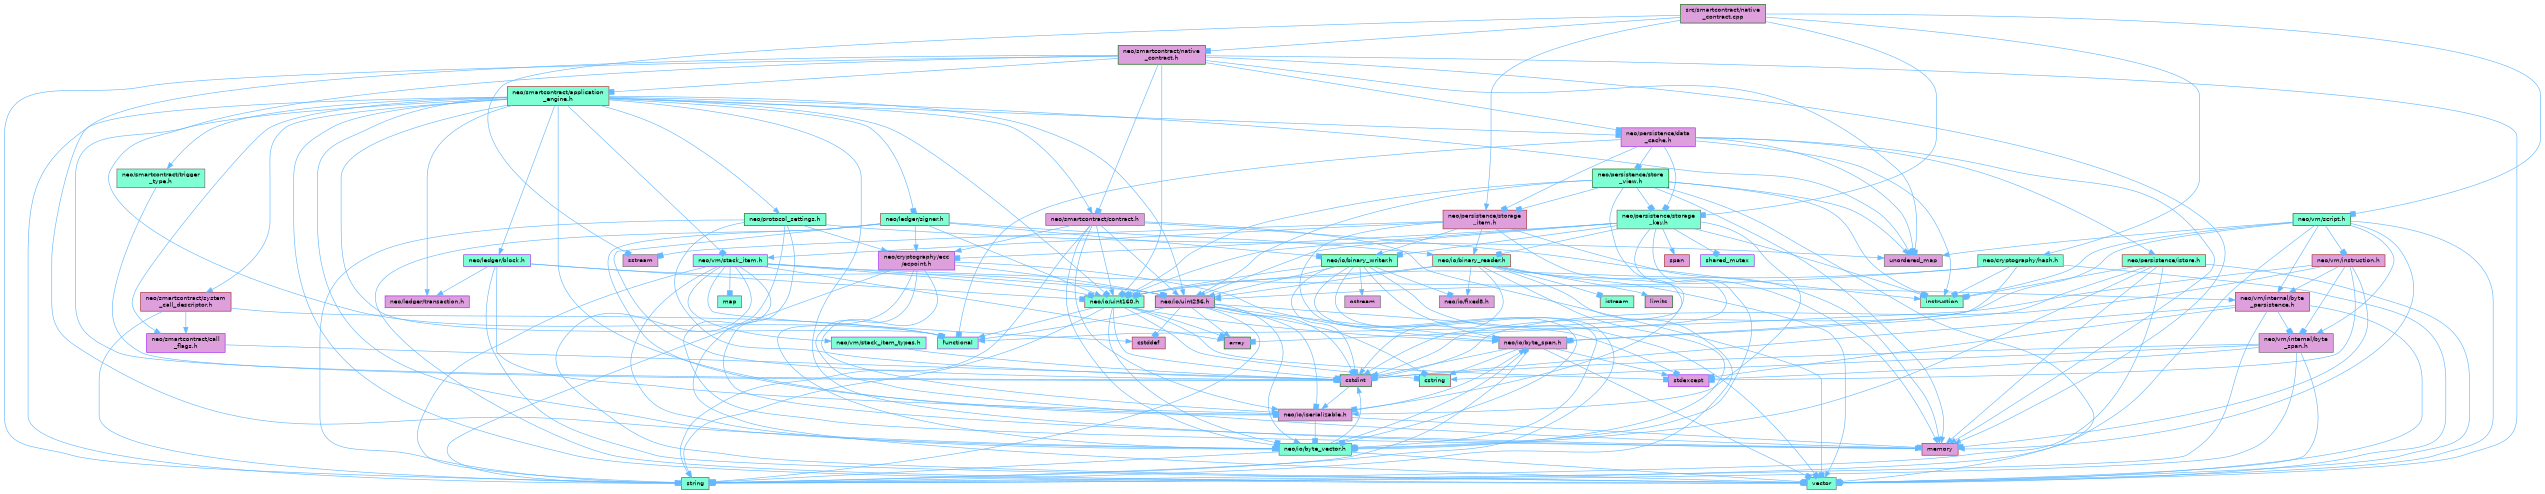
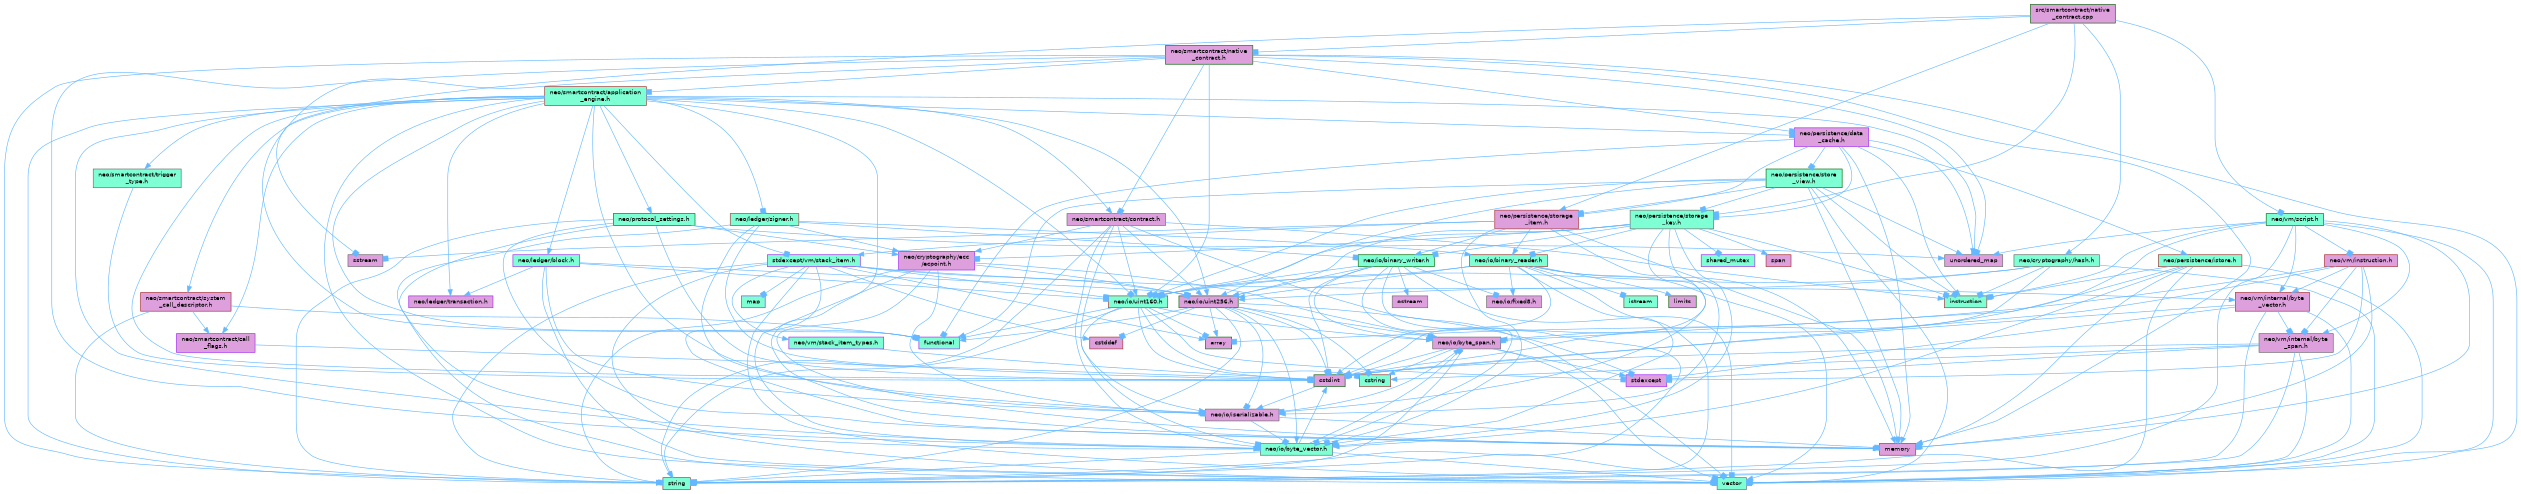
  digraph {
    node [color=brown fillcolor=plum fontname=Helvetica fontsize=10 shape=box style=filled]
    edge [arrowhead=normal color=steelblue1 fontname=Helvetica fontsize=10 labelfontname=Helvetica labelfontsize=10 style=solid]
    n1 [color=darkgreen fontcolor=black height=0.2 label="src/smartcontract/native\l_contract.cpp" width=0.4]
    n2 [color=gray40 fillcolor=aquamarine height=0.2 label="neo/cryptography/hash.h" width=0.4]
    n3 [height=0.2 label="neo/persistence/storage\l_item.h" width=0.4]
    n4 [color=gray40 height=0.2 label=sstream width=0.4]
    n5 [color=gray40 fillcolor=aquamarine height=0.2 label="neo/persistence/storage\l_key.h" width=0.4]
    n6 [color=darkgreen height=0.2 label="neo/smartcontract/native\l_contract.h" width=0.4]
    n7 [color=darkgreen fillcolor=aquamarine height=0.2 label="neo/vm/script.h" width=0.4]
    n8 [color=gray40 height=0.2 label="neo/io/byte_span.h" width=0.4]
    n9 [color=gray40 fillcolor=aquamarine height=0.2 label=vector width=0.4]
    n10 [fillcolor=aquamarine height=0.2 label="neo/io/uint160.h" width=0.4]
    n11 [color=darkgreen height=0.2 label="neo/io/uint256.h" width=0.4]
    n12 [fillcolor=aquamarine height=0.2 label=instruction width=0.4]
    n13 [color=gray40 fillcolor=aquamarine height=0.2 label="neo/io/byte_vector.h" width=0.4]
    n14 [color=gray40 height=0.2 label="neo/io/iserializable.h" width=0.4]
    n15 [height=0.2 label=memory width=0.4]
    n16 [fillcolor=aquamarine height=0.2 label="neo/io/binary_reader.h" width=0.4]
    n17 [color=darkgreen fillcolor=aquamarine height=0.2 label="neo/io/binary_writer.h" width=0.4]
-   n18 [color=purple fillcolor=aquamarine height=0.2 label="neo/vm/stack_item.h" width=0.4]
+   n18 [color=purple fillcolor=aquamarine height=0.2 label="stdexcept/vm/stack_item.h" width=0.4]
    n19 [color=darkgreen height=0.2 label=cstdint width=0.4]
    n20 [color=purple height=0.2 label="neo/cryptography/ecc\l/ecpoint.h" width=0.4]
    n21 [color=purple fillcolor=aquamarine height=0.2 label=shared_mutex width=0.4]
    n22 [height=0.2 label=span width=0.4]
    n23 [fillcolor=aquamarine height=0.2 label=string width=0.4]
    n24 [color=purple fillcolor=aquamarine height=0.2 label=functional width=0.4]
    n25 [color=purple height=0.2 label="neo/persistence/data\l_cache.h" width=0.4]
    n26 [color=gray40 height=0.2 label=unordered_map width=0.4]
    n27 [fillcolor=aquamarine height=0.2 label="neo/smartcontract/application\l_engine.h" width=0.4]
    n28 [color=gray40 height=0.2 label="neo/smartcontract/contract.h" width=0.4]
-   n29 [height=0.2 label="neo/vm/internal/byte\l_persistence.h" width=0.4]
+   n29 [height=0.2 label="neo/vm/internal/byte\l_vector.h" width=0.4]
    n30 [color=gray40 height=0.2 label="neo/vm/internal/byte\l_span.h" width=0.4]
    n31 [height=0.2 label="neo/vm/instruction.h" width=0.4]
    n32 [fillcolor=aquamarine height=0.2 label=cstring width=0.4]
    n33 [color=purple height=0.2 label=stdexcept width=0.4]
    n34 [color=darkgreen height=0.2 label=array width=0.4]
    n35 [height=0.2 label=cstddef width=0.4]
    n36 [color=gray40 height=0.2 label="neo/io/fixed8.h" width=0.4]
    n37 [fillcolor=aquamarine height=0.2 label=istream width=0.4]
    n38 [color=darkgreen height=0.2 label=limits width=0.4]
    n39 [color=gray40 height=0.2 label=ostream width=0.4]
    n40 [color=purple fillcolor=aquamarine height=0.2 label="neo/vm/stack_item_types.h" width=0.4]
    n41 [color=purple fillcolor=aquamarine height=0.2 label=map width=0.4]
    n42 [fillcolor=aquamarine height=0.2 label="neo/persistence/istore.h" width=0.4]
    n43 [color=darkgreen fillcolor=aquamarine height=0.2 label="neo/persistence/store\l_view.h" width=0.4]
    n44 [color=purple fillcolor=aquamarine height=0.2 label="neo/ledger/block.h" width=0.4]
    n45 [color=purple height=0.2 label="neo/ledger/transaction.h" width=0.4]
    n46 [fillcolor=aquamarine height=0.2 label="neo/ledger/signer.h" width=0.4]
    n47 [color=darkgreen fillcolor=aquamarine height=0.2 label="neo/protocol_settings.h" width=0.4]
    n48 [color=purple height=0.2 label="neo/smartcontract/call\l_flags.h" width=0.4]
    n49 [height=0.2 label="neo/smartcontract/system\l_call_descriptor.h" width=0.4]
    n50 [color=gray40 fillcolor=aquamarine height=0.2 label="neo/smartcontract/trigger\l_type.h" width=0.4]
    n1 -> n2
    n1 -> n3
    n1 -> n4 [arrowhead=box]
    n1 -> n5 [arrowhead=box]
    n1 -> n6 [arrowhead=box]
    n1 -> n7 [arrowhead=box]
    n2 -> n8
    n2 -> n9 [arrowhead=box]
    n2 -> n10
    n2 -> n11
    n2 -> n12 [arrowhead=box]
    n3 -> n4 [arrowhead=box]
    n3 -> n13 [arrowhead=box]
    n3 -> n14 [arrowhead=box]
    n3 -> n15
    n3 -> n16
    n3 -> n17
    n3 -> n18
    n5 -> n10 [arrowhead=box]
    n5 -> n11
    n5 -> n12 [arrowhead=box]
    n5 -> n13
    n5 -> n14
    n5 -> n16 [arrowhead=box]
    n5 -> n17 [arrowhead=box]
    n5 -> n19
    n5 -> n20 [arrowhead=box]
    n5 -> n21 [arrowhead=box]
    n5 -> n22
    n6 -> n9 [arrowhead=box]
    n6 -> n10 [arrowhead=box]
    n6 -> n13
    n6 -> n15
    n6 -> n23
    n6 -> n24 [arrowhead=box]
    n6 -> n25 [arrowhead=box]
    n6 -> n26 [arrowhead=box]
    n6 -> n27 [arrowhead=box]
    n6 -> n28 [arrowhead=box]
    n7 -> n9 [arrowhead=box]
    n7 -> n12
    n7 -> n15
    n7 -> n19
    n7 -> n23 [arrowhead=box]
    n7 -> n26
    n7 -> n29
    n7 -> n30
    n7 -> n31 [arrowhead=box]
    n8 -> n9 [arrowhead=box]
    n8 -> n19 [arrowhead=box]
    n8 -> n23
    n8 -> n32
    n8 -> n33
    n10 -> n8
    n10 -> n13 [arrowhead=box]
    n10 -> n19 [arrowhead=box]
    n10 -> n23
    n10 -> n24
    n10 -> n32 [arrowhead=box]
    n10 -> n33 [arrowhead=box]
    n10 -> n34 [arrowhead=box]
    n11 -> n8 [arrowhead=box]
    n11 -> n13
    n11 -> n14 [arrowhead=box]
    n11 -> n19 [arrowhead=box]
    n11 -> n23
    n11 -> n24
    n11 -> n32 [arrowhead=box]
    n11 -> n33 [arrowhead=box]
    n11 -> n34
    n11 -> n35 [arrowhead=box]
    n13 -> n8 [arrowhead=box]
    n13 -> n9 [arrowhead=box]
    n13 -> n19
    n13 -> n23 [arrowhead=box]
    n14 -> n8
    n14 -> n13 [arrowhead=box]
    n14 -> n15 [arrowhead=box]
    n16 -> n9
    n16 -> n10 [arrowhead=box]
    n16 -> n11
    n16 -> n13 [arrowhead=box]
    n16 -> n15
    n16 -> n19
    n16 -> n23 [arrowhead=box]
    n16 -> n36
    n16 -> n37 [arrowhead=box]
    n16 -> n38
    n17 -> n8
    n17 -> n9 [arrowhead=box]
    n17 -> n10
    n17 -> n11
    n17 -> n13 [arrowhead=box]
    n17 -> n19 [arrowhead=box]
    n17 -> n23 [arrowhead=box]
    n17 -> n36 [arrowhead=box]
    n17 -> n39
    n18 -> n9
    n18 -> n10 [arrowhead=box]
    n18 -> n11 [arrowhead=box]
    n18 -> n13
    n18 -> n15
    n18 -> n23
    n18 -> n29
    n18 -> n34
    n18 -> n35
    n18 -> n40
    n18 -> n41 [arrowhead=box]
    n19 -> n14
    n20 -> n8
    n20 -> n11 [arrowhead=box]
    n20 -> n13
    n20 -> n14
    n20 -> n15
    n20 -> n23 [arrowhead=box]
    n25 -> n3 [arrowhead=box]
    n25 -> n5 [arrowhead=box]
    n25 -> n12
    n25 -> n15
    n25 -> n24 [arrowhead=box]
    n25 -> n26
    n25 -> n42
    n25 -> n43 [arrowhead=box]
    n27 -> n9
    n27 -> n10 [arrowhead=box]
    n27 -> n11
    n27 -> n13 [arrowhead=box]
    n27 -> n14 [arrowhead=box]
    n27 -> n15
    n27 -> n18 [arrowhead=box]
    n27 -> n19 [arrowhead=box]
    n27 -> n23
    n27 -> n24 [arrowhead=box]
    n27 -> n25 [arrowhead=box]
    n27 -> n26 [arrowhead=box]
    n27 -> n28
    n27 -> n44
    n27 -> n45
    n27 -> n46 [arrowhead=box]
    n27 -> n47
    n27 -> n48
    n27 -> n49
    n27 -> n50
    n28 -> n9 [arrowhead=box]
    n28 -> n10
    n28 -> n11
    n28 -> n12
    n28 -> n13 [arrowhead=box]
    n28 -> n14
    n28 -> n20
    n28 -> n23
    n29 -> n9 [arrowhead=box]
    n29 -> n19 [arrowhead=box]
    n29 -> n23 [arrowhead=box]
    n29 -> n30 [arrowhead=box]
    n29 -> n33 [arrowhead=box]
    n30 -> n9 [arrowhead=box]
    n30 -> n19
    n30 -> n23
    n30 -> n32
    n30 -> n33 [arrowhead=box]
    n31 -> n15 [arrowhead=box]
    n31 -> n19 [arrowhead=box]
    n31 -> n29
    n31 -> n30 [arrowhead=box]
    n31 -> n33 [arrowhead=box]
    n31 -> n34 [arrowhead=box]
    n40 -> n19
    n42 -> n8 [arrowhead=box]
    n42 -> n9
    n42 -> n12 [arrowhead=box]
    n42 -> n13
    n42 -> n15
    n42 -> n23 [arrowhead=box]
    n43 -> n3 [arrowhead=box]
    n43 -> n5 [arrowhead=box]
    n43 -> n9 [arrowhead=box]
    n43 -> n10 [arrowhead=box]
    n43 -> n11
    n43 -> n12 [arrowhead=box]
    n43 -> n15
    n43 -> n24
    n43 -> n26
    n44 -> n9 [arrowhead=box]
    n44 -> n10 [arrowhead=box]
    n44 -> n11 [arrowhead=box]
    n44 -> n14 [arrowhead=box]
    n44 -> n45
    n46 -> n9 [arrowhead=box]
-   n46 -> n10
    n46 -> n14 [arrowhead=box]
    n46 -> n16
    n46 -> n17 [arrowhead=box]
    n46 -> n19 [arrowhead=box]
    n46 -> n20
    n47 -> n9 [arrowhead=box]
    n47 -> n15
    n47 -> n19 [arrowhead=box]
    n47 -> n20
    n47 -> n23
    n47 -> n26
    n48 -> n19 [arrowhead=box]
    n49 -> n23
    n49 -> n24
    n49 -> n48
    n50 -> n19
  }
